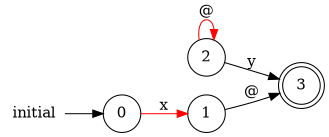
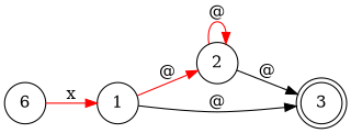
  digraph {
    rankdir=LR
    node [shape=circle]
-   0
+   0 [label=6]
    1
    2
    3 [shape=doublecircle]
-   initial [shape=plaintext]
    0 -> 1 [color=red label=x]
+   1 -> 2 [color=red label="@"]
    1 -> 3 [label="@"]
    2 -> 2 [color=red label="@"]
-   2 -> 3 [label=y]
-   initial -> 0
+   2 -> 3 [label="@"]
  }
